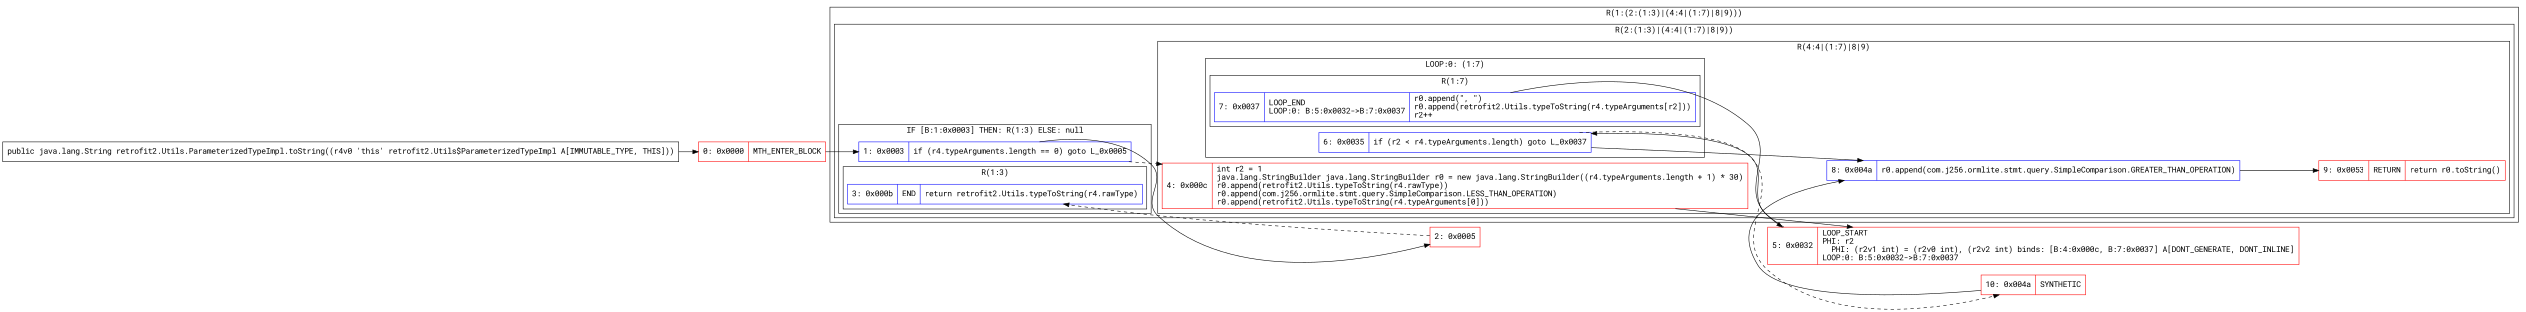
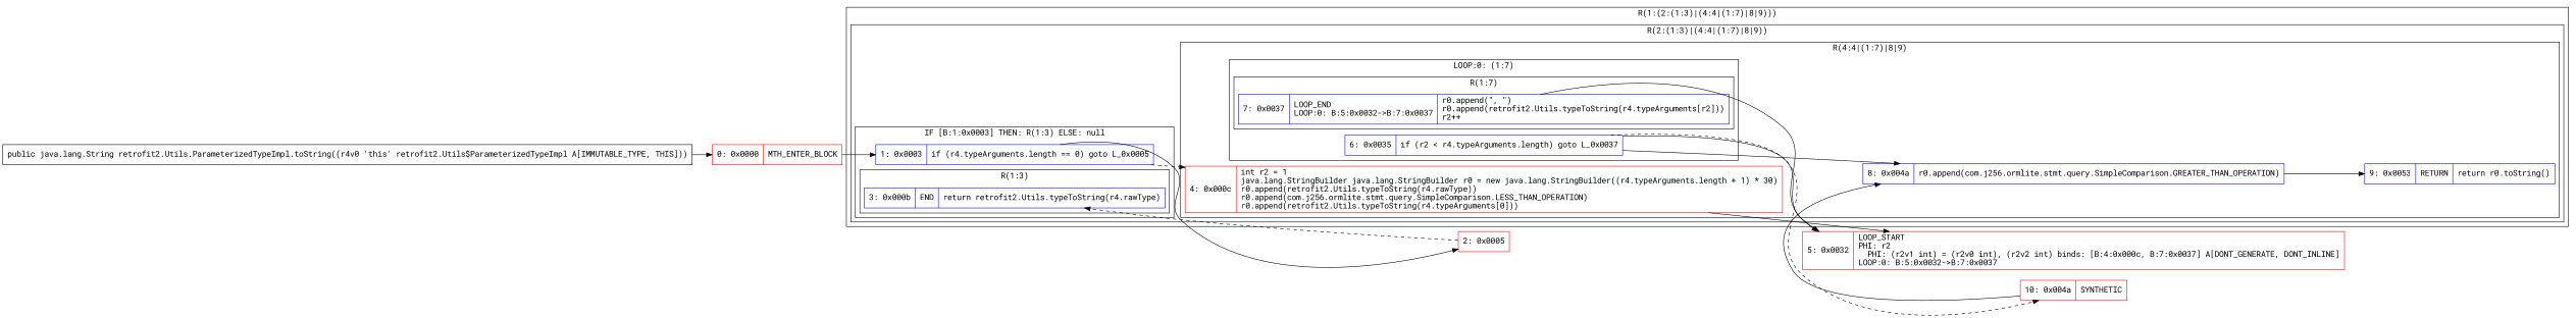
  digraph {
    fontname="Roboto Mono"
    rankdir=LR
    node [color=blue fontname="Roboto Mono" shape=record]
    edge [fontname="Roboto Mono"]
    n1 [label="{3\:\ 0x000b|END\l|return retrofit2.Utils.typeToString(r4.rawType)\l}"]
    n2 [label="{1\:\ 0x0003|if (r4.typeArguments.length == 0) goto L_0x0005\l}"]
    n3 [label="{7\:\ 0x0037|LOOP_END\lLOOP:0: B:5:0x0032\-\>B:7:0x0037\l|r0.append(\", \")\lr0.append(retrofit2.Utils.typeToString(r4.typeArguments[r2]))\lr2++\l}"]
    n4 [label="{6\:\ 0x0035|if (r2 \< r4.typeArguments.length) goto L_0x0037\l}"]
    n5 [color=red label="{4\:\ 0x000c|int r2 = 1\ljava.lang.StringBuilder java.lang.StringBuilder r0 = new java.lang.StringBuilder((r4.typeArguments.length + 1) * 30)\lr0.append(retrofit2.Utils.typeToString(r4.rawType))\lr0.append(com.j256.ormlite.stmt.query.SimpleComparison.LESS_THAN_OPERATION)\lr0.append(retrofit2.Utils.typeToString(r4.typeArguments[0]))\l}"]
    n6 [label="{8\:\ 0x004a|r0.append(com.j256.ormlite.stmt.query.SimpleComparison.GREATER_THAN_OPERATION)\l}"]
-   n7 [color=red label="{9\:\ 0x0053|RETURN\l|return r0.toString()\l}"]
+   n7 [label="{9\:\ 0x0053|RETURN\l|return r0.toString()\l}"]
    n8 [color=red label="{2\:\ 0x0005}"]
    n9 [color=red label="{5\:\ 0x0032|LOOP_START\lPHI: r2 \l  PHI: (r2v1 int) = (r2v0 int), (r2v2 int) binds: [B:4:0x000c, B:7:0x0037] A[DONT_GENERATE, DONT_INLINE]\lLOOP:0: B:5:0x0032\-\>B:7:0x0037\l}"]
    n10 [color=red label="{10\:\ 0x004a|SYNTHETIC\l}"]
    n11 [color=red label="{0\:\ 0x0000|MTH_ENTER_BLOCK\l}"]
    n12 [label="{public java.lang.String retrofit2.Utils.ParameterizedTypeImpl.toString((r4v0 'this' retrofit2.Utils$ParameterizedTypeImpl A[IMMUTABLE_TYPE, THIS])) }" color=""]
    subgraph cluster_1 {
      label="R(1:(2:(1:3)|(4:4|(1:7)|8|9)))"
      subgraph cluster_2 {
        label="R(2:(1:3)|(4:4|(1:7)|8|9))"
        subgraph cluster_3 {
          label="IF [B:1:0x0003] THEN: R(1:3) ELSE: null"
          n2
          subgraph cluster_4 {
            label="R(1:3)"
            n1
          }
        }
        subgraph cluster_5 {
          label="R(4:4|(1:7)|8|9)"
          n5
          n6
          n7
          subgraph cluster_6 {
            label="LOOP:0: (1:7)"
            n4
            subgraph cluster_7 {
              label="R(1:7)"
              n3
            }
          }
        }
      }
    }
    n2 -> n5 [style=dashed]
    n2 -> n8
    n3 -> n9
    n4 -> n6
    n4 -> n10 [style=dashed]
    n5 -> n9
    n6 -> n7
    n8 -> n1 [style=dashed]
-   n9 -> n4
+   n4 -> n9
    n10 -> n6
    n11 -> n2
    n12 -> n11
  }
